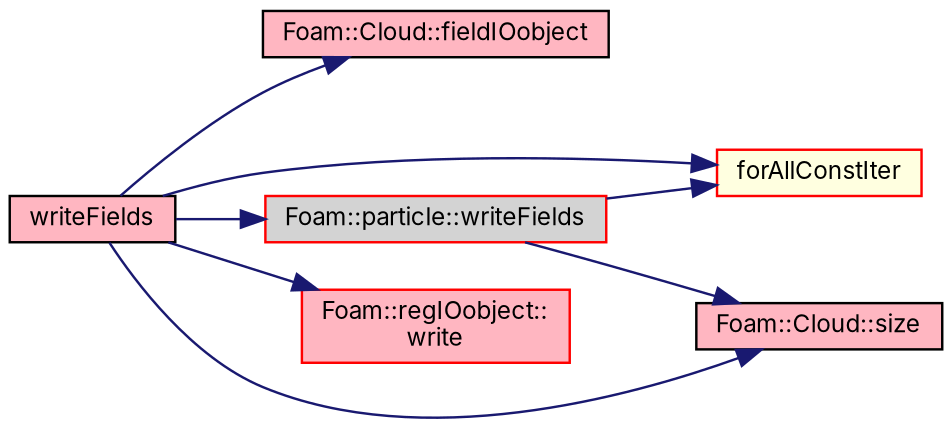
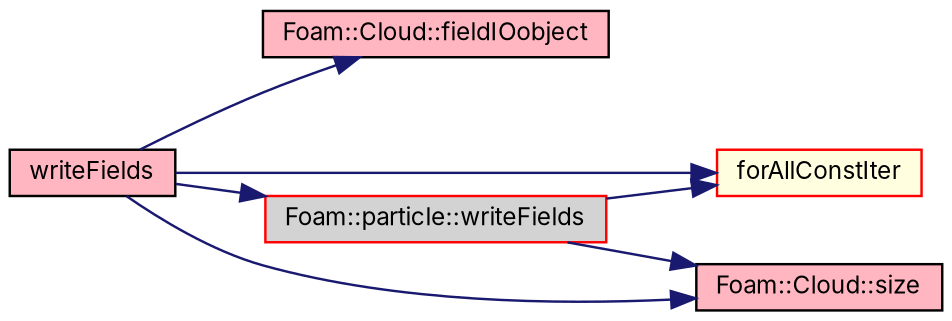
  digraph {
    fontname=Inter
    rankdir=LR
    node [color=black fillcolor=lightpink fontname=Inter fontsize=10 shape=record style=filled]
    edge [color=midnightblue fontname=Inter fontsize=10 labelfontname=Helvetica labelfontsize=10 style=solid]
    n1 [fontcolor=black height=0.2 label=writeFields width=0.4]
    n2 [height=0.2 label="Foam::Cloud::fieldIOobject" width=0.4]
    n3 [color=red fillcolor=lightyellow height=0.2 label=forAllConstIter width=0.4]
    n4 [height=0.2 label="Foam::Cloud::size" width=0.4]
-   n5 [color=red height=0.2 label="Foam::regIOobject::\lwrite" width=0.4]
    n6 [color=red fillcolor=lightgrey height=0.2 label="Foam::particle::writeFields" width=0.4]
    n1 -> n2
    n1 -> n3
    n1 -> n4
-   n1 -> n5
    n1 -> n6
    n6 -> n3
    n6 -> n4
  }
